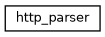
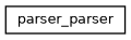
  digraph {
    rankdir=LR
-   n1 [color=black fillcolor=white fontname=Helvetica fontsize=10 height=0.2 label=http_parser shape=record style=filled width=0.4]
+   n1 [color=black fillcolor=white fontname=Helvetica fontsize=10 height=0.2 label=parser_parser shape=record style=filled width=0.4]
  }
